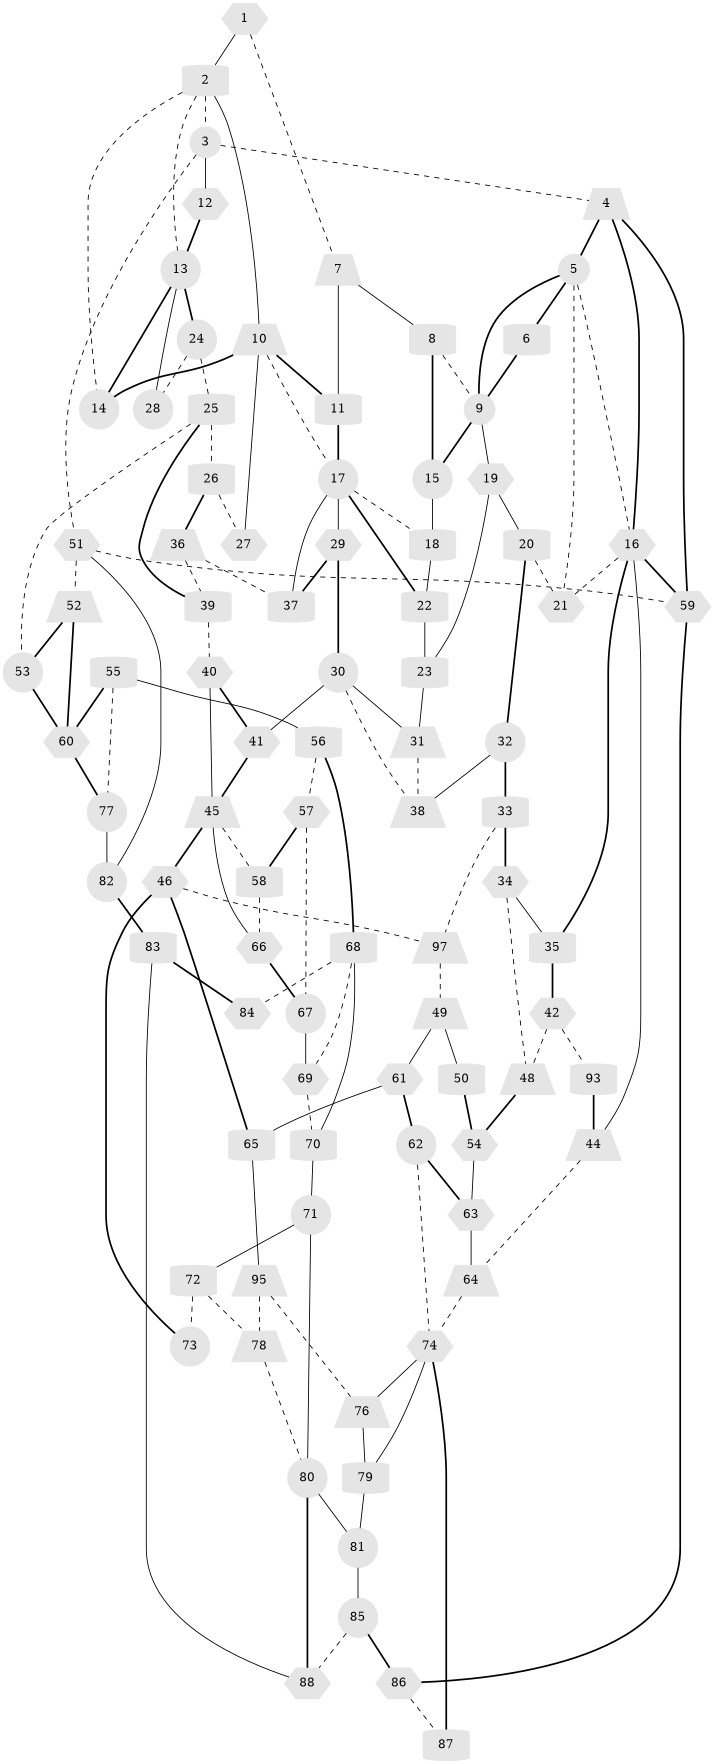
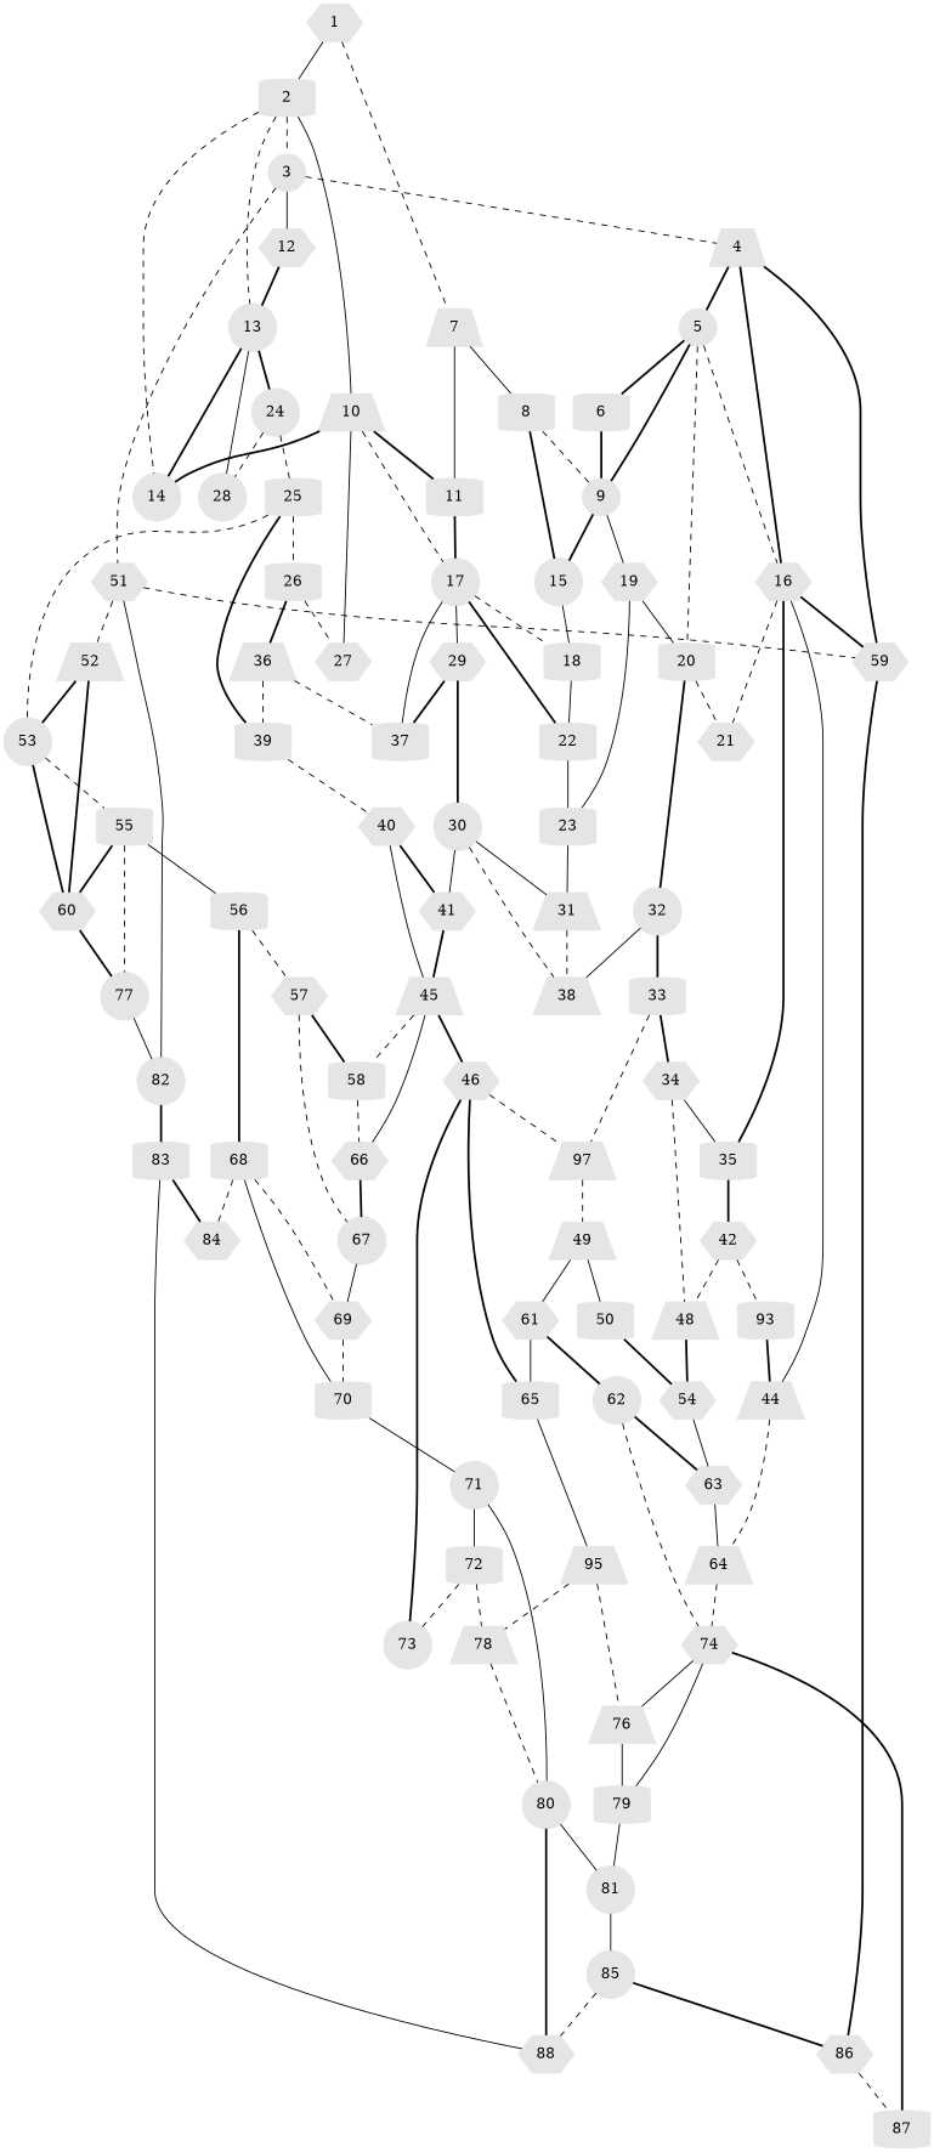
  graph {
    node [color=gray90 shape=cylinder style=filled]
    edge [style=dashed weight=1.0]
    1 [shape=hexagon]
    2
    7 [shape=trapezium]
    3 [shape=circle]
    10 [shape=trapezium]
    13 [shape=circle]
    14 [shape=circle]
    8
    11
    4 [shape=trapezium]
    12 [shape=hexagon]
    51 [shape=hexagon]
    17 [shape=circle]
    27 [shape=hexagon]
    24 [shape=circle]
    28 [shape=circle]
    5 [shape=circle]
    16 [shape=hexagon]
    59 [shape=hexagon]
    52 [shape=trapezium]
    82 [shape=circle]
    6
    9 [shape=circle]
    21 [shape=hexagon]
    35
    44 [shape=trapezium]
    86 [shape=hexagon]
    15 [shape=circle]
    19 [shape=hexagon]
    18
    20
    23
    22
    29 [shape=hexagon]
    37
    25
    42 [shape=hexagon]
    64 [shape=trapezium]
    30 [shape=circle]
    32 [shape=circle]
    31 [shape=trapezium]
    38 [shape=trapezium]
    33
    26
    39
    53 [shape=circle]
    36 [shape=trapezium]
    40 [shape=hexagon]
    60 [shape=hexagon]
    55
    41 [shape=hexagon]
    45 [shape=trapezium]
    34 [shape=hexagon]
    n54 [label=97 shape=trapezium]
    48 [shape=trapezium]
    49 [shape=trapezium]
    54 [shape=hexagon]
    n58 [label=93]
    46 [shape=hexagon]
    58
    66 [shape=hexagon]
    74 [shape=hexagon]
    65
    73 [shape=circle]
    67 [shape=circle]
    n66 [label=95 shape=trapezium]
    50
    61 [shape=hexagon]
    63 [shape=hexagon]
    62 [shape=circle]
    83
    77 [shape=circle]
    56
    57 [shape=hexagon]
    68
    69 [shape=hexagon]
    70
    84 [shape=hexagon]
    87
    76 [shape=trapezium]
    79
    78 [shape=trapezium]
    71 [shape=circle]
    72
    80 [shape=circle]
    81 [shape=circle]
    88 [shape=hexagon]
    85 [shape=circle]
    1 -- 2 [style=solid]
    1 -- 7
    2 -- 3
    2 -- 10 [style=solid]
    2 -- 13
    2 -- 14
    7 -- 8 [style=solid]
    7 -- 11 [style=solid]
    3 -- 4
    3 -- 12 [style=solid]
    3 -- 51
    10 -- 14 [style=bold]
    10 -- 11 [style=bold]
    10 -- 17
    10 -- 27 [style=solid weight=2.0]
    13 -- 14 [style=bold]
    13 -- 24 [style=bold]
    13 -- 28 [style=solid]
    8 -- 9
    8 -- 15 [style=bold]
    11 -- 17 [style=bold]
    4 -- 5 [style=bold]
    4 -- 16 [style=bold]
    4 -- 59 [style=bold]
    12 -- 13 [style=bold weight=2.0]
    51 -- 59
    51 -- 52
    51 -- 82 [style=solid]
    17 -- 18
    17 -- 22 [style=bold]
    17 -- 29 [style=solid]
    17 -- 37 [style=solid]
    24 -- 28 [weight=2.0]
    24 -- 25 [weight=2.0]
    5 -- 16
    5 -- 6 [style=bold]
    5 -- 9 [style=bold]
-   5 -- 21 [weight=2.0]
+   5 -- 20 [weight=2.0]
    16 -- 59 [style=bold]
    16 -- 21
    16 -- 35 [style=bold]
    16 -- 44 [style=solid]
    59 -- 86 [style=bold]
    52 -- 53 [style=bold]
    52 -- 60 [style=bold]
    82 -- 83 [style=bold]
    6 -- 9 [style=bold]
    9 -- 15 [style=bold]
    9 -- 19 [style=solid]
    35 -- 42 [style=bold]
    44 -- 64
    86 -- 87
    15 -- 18 [style=solid]
    19 -- 20 [style=solid]
    19 -- 23 [style=solid]
    18 -- 22 [style=solid]
    20 -- 21
    20 -- 32 [style=bold]
    23 -- 31 [style=solid]
    22 -- 23 [style=solid]
    29 -- 37 [style=bold]
    29 -- 30 [style=bold weight=2.0]
    25 -- 26
    25 -- 39 [style=bold]
    25 -- 53 [weight=2.0]
    42 -- 48 [weight=3.0]
    42 -- n58 [weight=2.0]
    64 -- 74
    30 -- 31 [style=solid]
    30 -- 38
    30 -- 41 [style=solid weight=2.0]
    32 -- 38 [style=solid]
    32 -- 33 [style=bold]
    31 -- 38
    33 -- 34 [style=bold]
    33 -- n54
    26 -- 27
    26 -- 36 [style=bold]
    39 -- 40
    53 -- 60 [style=bold weight=2.0]
+   53 -- 55
    36 -- 37
    36 -- 39
    40 -- 41 [style=bold]
    40 -- 45 [style=solid]
    60 -- 77 [style=bold]
    55 -- 60 [style=bold weight=2.0]
    55 -- 77
    55 -- 56 [style=solid weight=2.0]
    41 -- 45 [style=bold]
    45 -- 46 [style=bold weight=2.0]
    45 -- 58
    45 -- 66 [style=solid]
    34 -- 35 [style=solid]
    34 -- 48
    n54 -- 49
    48 -- 54 [style=bold]
    49 -- 50 [style=solid]
    49 -- 61 [style=solid]
    54 -- 63 [style=solid]
    n58 -- 44 [style=bold]
    46 -- n54
    46 -- 65 [style=bold]
    46 -- 73 [style=bold weight=2.0]
    58 -- 66
    66 -- 67 [style=bold]
    74 -- 87 [style=bold weight=2.0]
    74 -- 76 [style=solid]
    74 -- 79 [style=solid]
    65 -- n66 [style=solid]
    67 -- 69 [style=solid]
    n66 -- 76
    n66 -- 78
    50 -- 54 [style=bold]
    61 -- 65 [style=solid]
    61 -- 62 [style=bold]
    63 -- 64 [style=solid]
    62 -- 74
    62 -- 63 [style=bold]
    83 -- 84 [style=bold]
    83 -- 88 [style=solid]
    77 -- 82 [style=solid]
    56 -- 57
    56 -- 68 [style=bold weight=2.0]
    57 -- 58 [style=bold]
    57 -- 67
    68 -- 69
    68 -- 70 [style=solid]
    68 -- 84 [weight=2.0]
    69 -- 70
    70 -- 71 [style=solid]
    76 -- 79 [style=solid]
    79 -- 81 [style=solid]
    78 -- 80
    71 -- 72 [style=solid]
    71 -- 80 [style=solid]
    72 -- 73
    72 -- 78
    80 -- 81 [style=solid]
    80 -- 88 [style=bold]
    81 -- 85 [style=solid]
    85 -- 86 [style=bold]
    85 -- 88
  }
